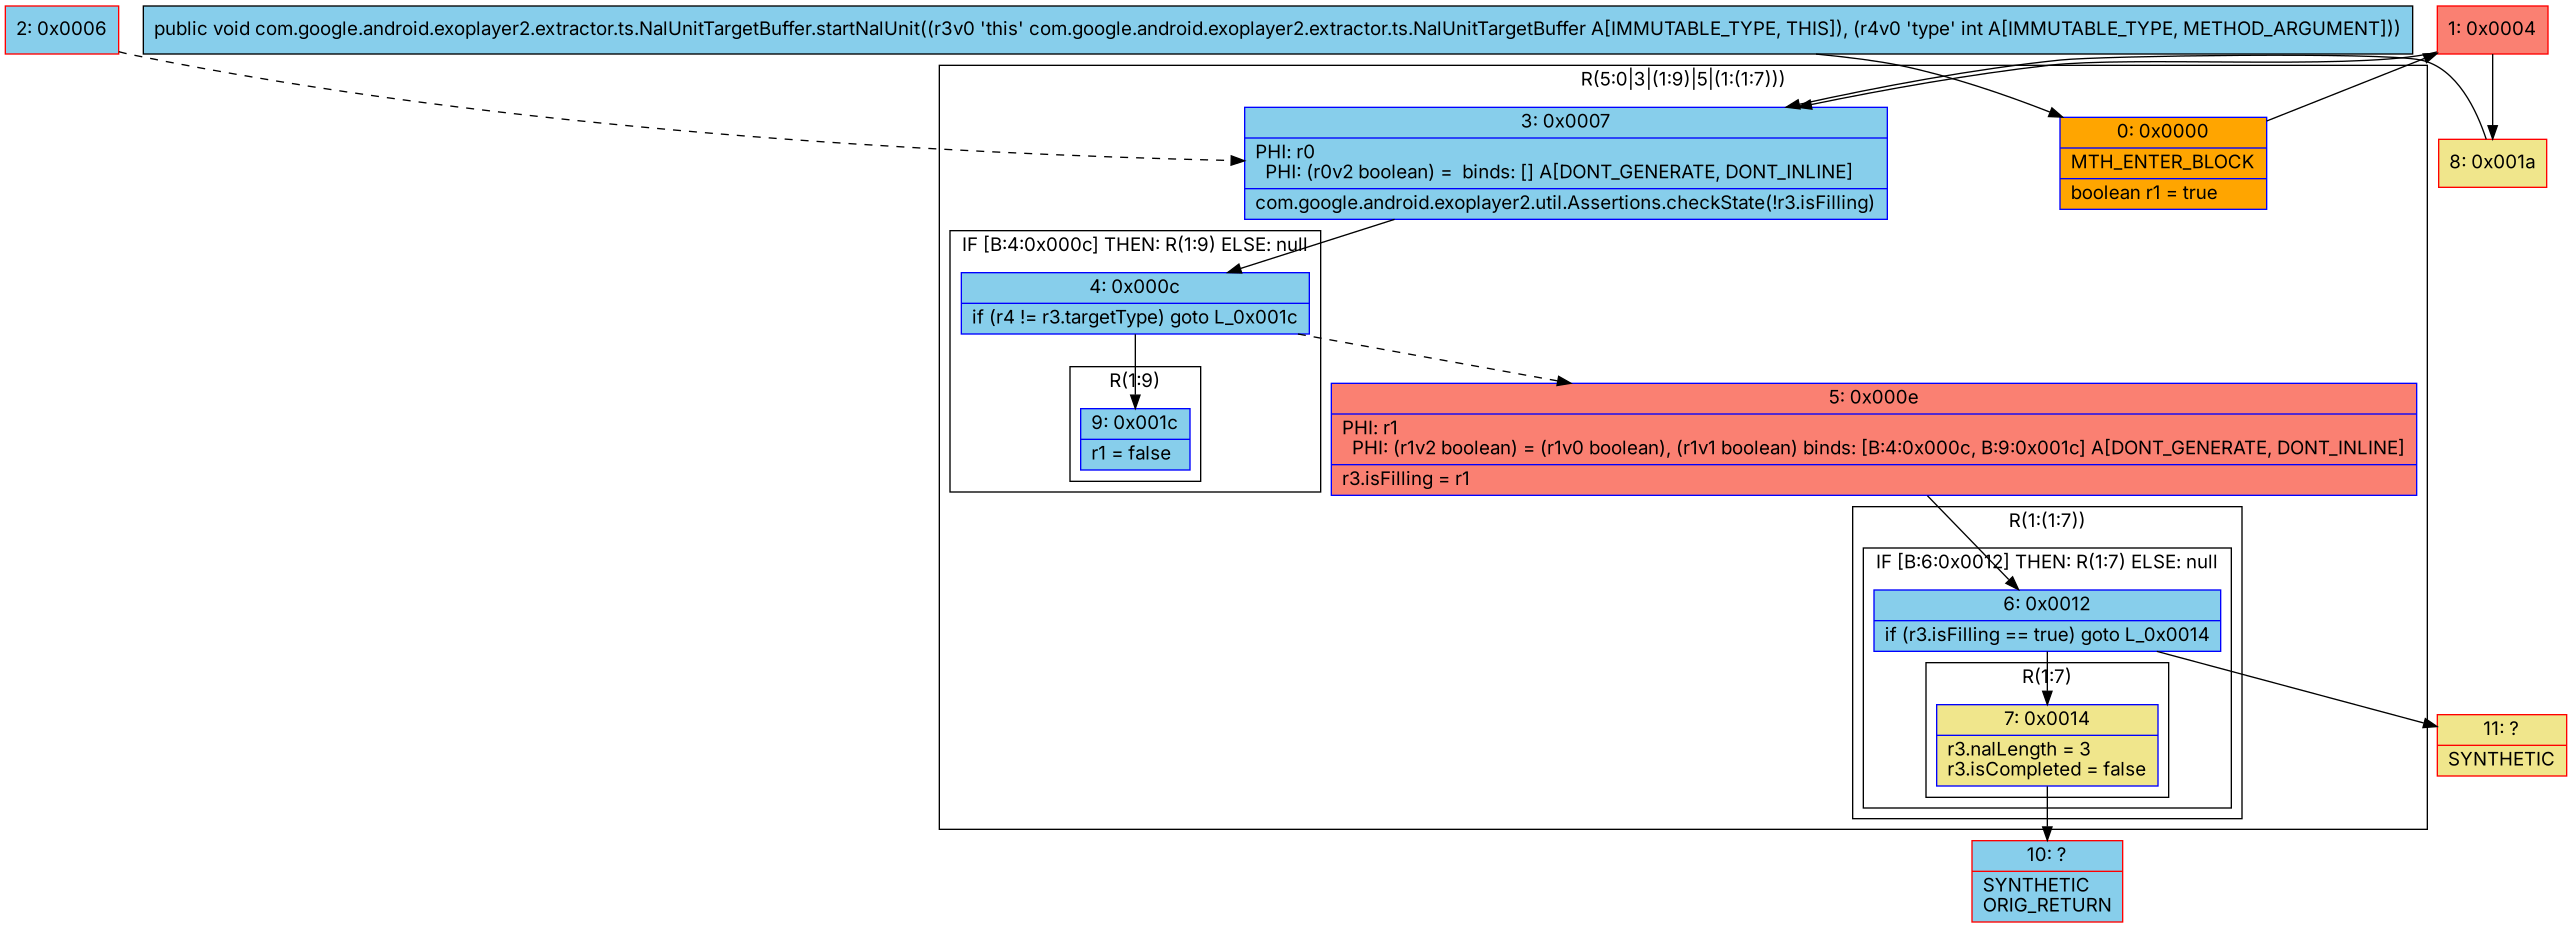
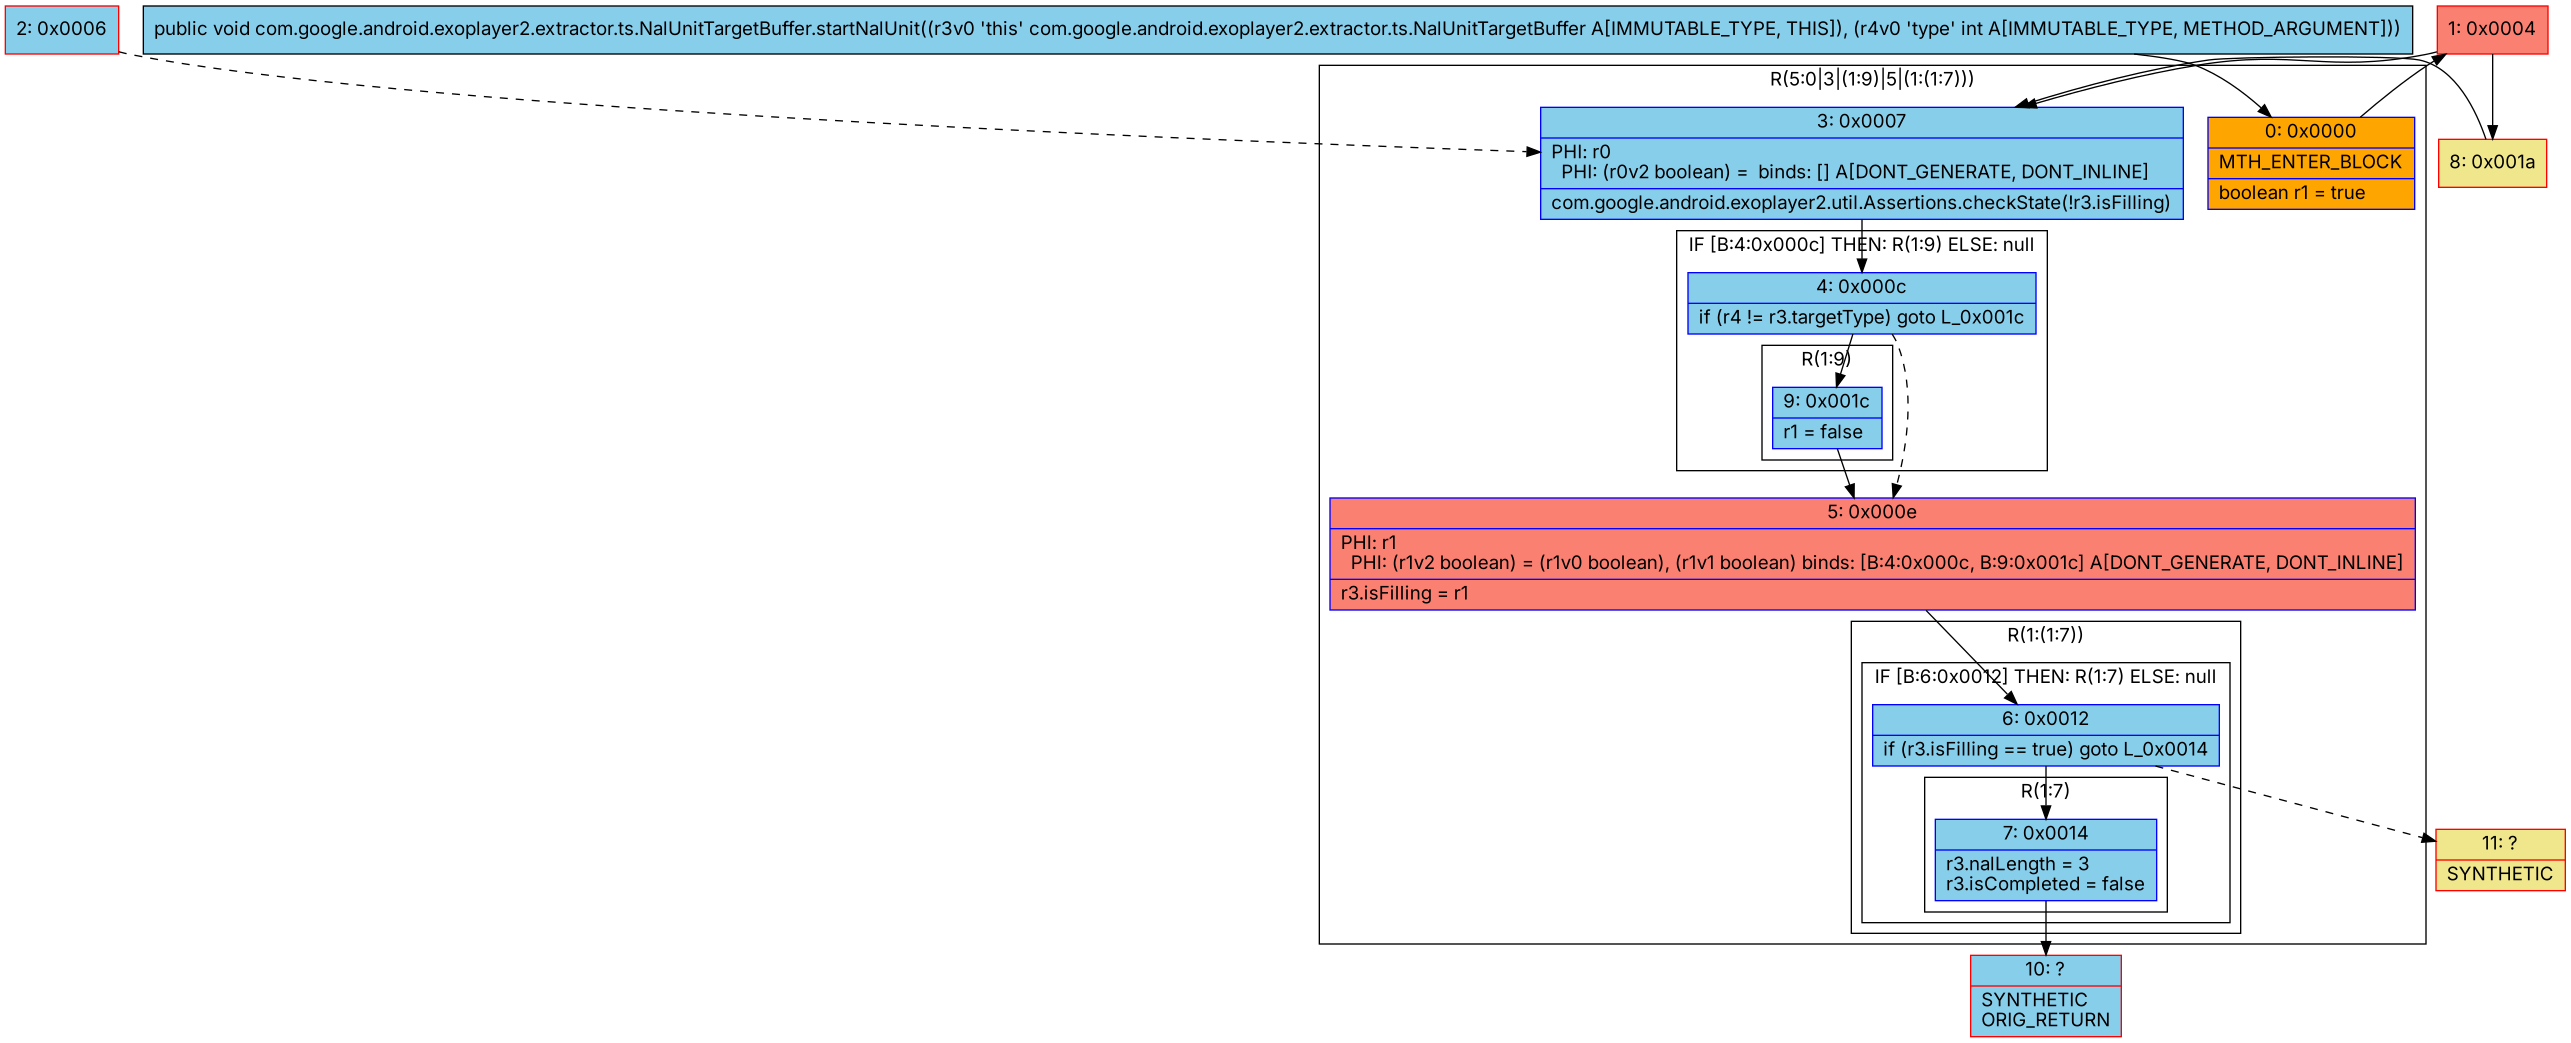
  digraph {
    fontname=Inter
    node [color=blue fillcolor=skyblue fontname=Inter shape=record style=filled]
    edge [fontname=Inter]
    n1 [label="{9\:\ 0x001c|r1 = false\l}"]
    n2 [label="{4\:\ 0x000c|if (r4 != r3.targetType) goto L_0x001c\l}"]
-   n3 [fillcolor=khaki label="{7\:\ 0x0014|r3.nalLength = 3\lr3.isCompleted = false\l}"]
+   n3 [label="{7\:\ 0x0014|r3.nalLength = 3\lr3.isCompleted = false\l}"]
    n4 [label="{6\:\ 0x0012|if (r3.isFilling == true) goto L_0x0014\l}"]
    n5 [fillcolor=orange label="{0\:\ 0x0000|MTH_ENTER_BLOCK\l|boolean r1 = true\l}"]
    n6 [label="{3\:\ 0x0007|PHI: r0 \l  PHI: (r0v2 boolean) =  binds: [] A[DONT_GENERATE, DONT_INLINE]\l|com.google.android.exoplayer2.util.Assertions.checkState(!r3.isFilling)\l}"]
    n7 [fillcolor=salmon label="{5\:\ 0x000e|PHI: r1 \l  PHI: (r1v2 boolean) = (r1v0 boolean), (r1v1 boolean) binds: [B:4:0x000c, B:9:0x001c] A[DONT_GENERATE, DONT_INLINE]\l|r3.isFilling = r1\l}"]
    n8 [color=red label="{10\:\ ?|SYNTHETIC\lORIG_RETURN\l}"]
    n9 [color=red fillcolor=khaki label="{11\:\ ?|SYNTHETIC\l}"]
    n10 [color=red fillcolor=salmon label="{1\:\ 0x0004}"]
    n11 [color=red fillcolor=khaki label="{8\:\ 0x001a}"]
    n12 [color=red label="{2\:\ 0x0006}"]
    n13 [label="{public void com.google.android.exoplayer2.extractor.ts.NalUnitTargetBuffer.startNalUnit((r3v0 'this' com.google.android.exoplayer2.extractor.ts.NalUnitTargetBuffer A[IMMUTABLE_TYPE, THIS]), (r4v0 'type' int A[IMMUTABLE_TYPE, METHOD_ARGUMENT])) }" color=""]
    subgraph cluster_1 {
      label="R(5:0|3|(1:9)|5|(1:(1:7)))"
      n5
      n6
      n7
      subgraph cluster_2 {
        label="IF [B:4:0x000c] THEN: R(1:9) ELSE: null"
        n2
        subgraph cluster_3 {
          label="R(1:9)"
          n1
        }
      }
      subgraph cluster_4 {
        label="R(1:(1:7))"
        subgraph cluster_5 {
          label="IF [B:6:0x0012] THEN: R(1:7) ELSE: null"
          n4
          subgraph cluster_6 {
            label="R(1:7)"
            n3
          }
        }
      }
    }
+   n1 -> n7
    n2 -> n1
    n2 -> n7 [style=dashed]
    n3 -> n8
    n4 -> n3
-   n4 -> n9 [style=solid]
+   n4 -> n9 [style=dashed]
    n5 -> n10
    n6 -> n2
    n7 -> n4
    n10 -> n6
    n10 -> n11
    n11 -> n6
    n12 -> n6 [style=dashed]
    n13 -> n5
  }
